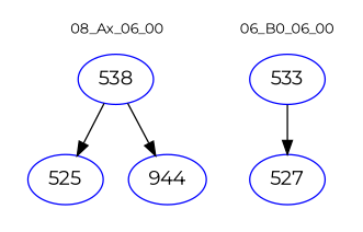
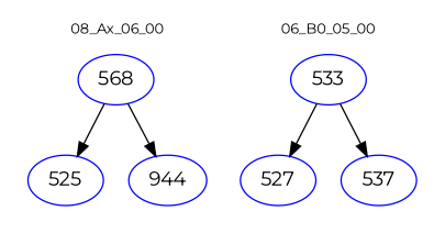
  digraph {
    fontname=Montserrat
    node [color=blue fontname=Montserrat]
    edge [color=black fontname=Montserrat]
-   n1 [label=538]
+   n1 [label=568]
    n2 [label=525]
    n3 [label=944]
    n4 [label=533]
    n5 [label=527]
+   n6 [label=537]
    subgraph cluster_1 {
      color=white
      fontsize=10
      label="08_Ax_06_00"
      n1
      n2
      n3
    }
    subgraph cluster_2 {
      color=white
      fontsize=10
-     label="06_B0_06_00"
+     label="06_B0_05_00"
      n4
      n5
+     n6
    }
    n1 -> n2
    n1 -> n3
    n4 -> n5
+   n4 -> n6
  }
